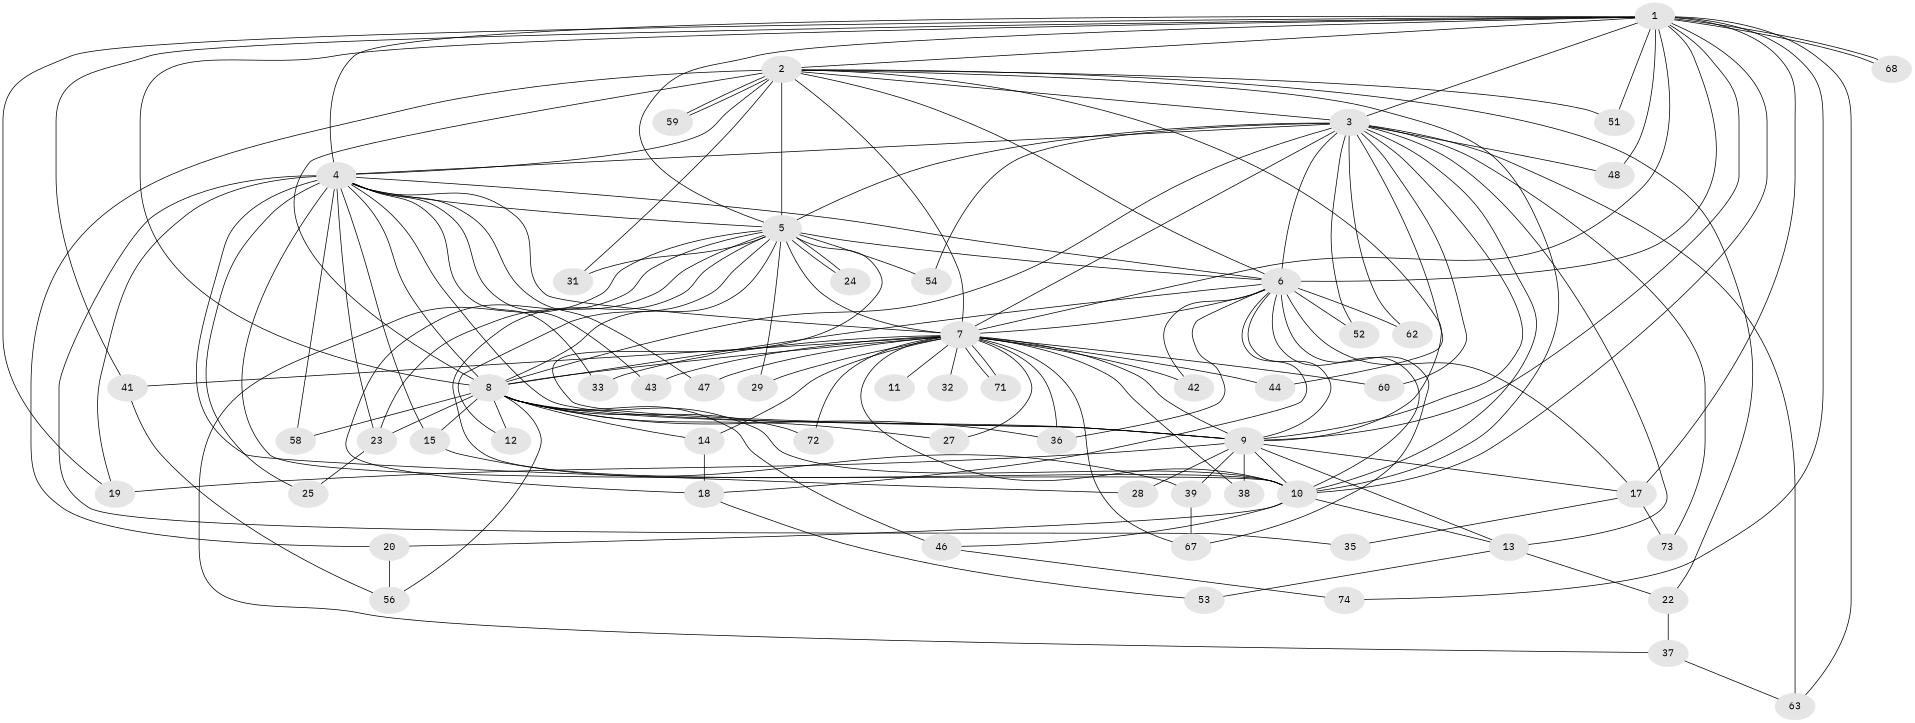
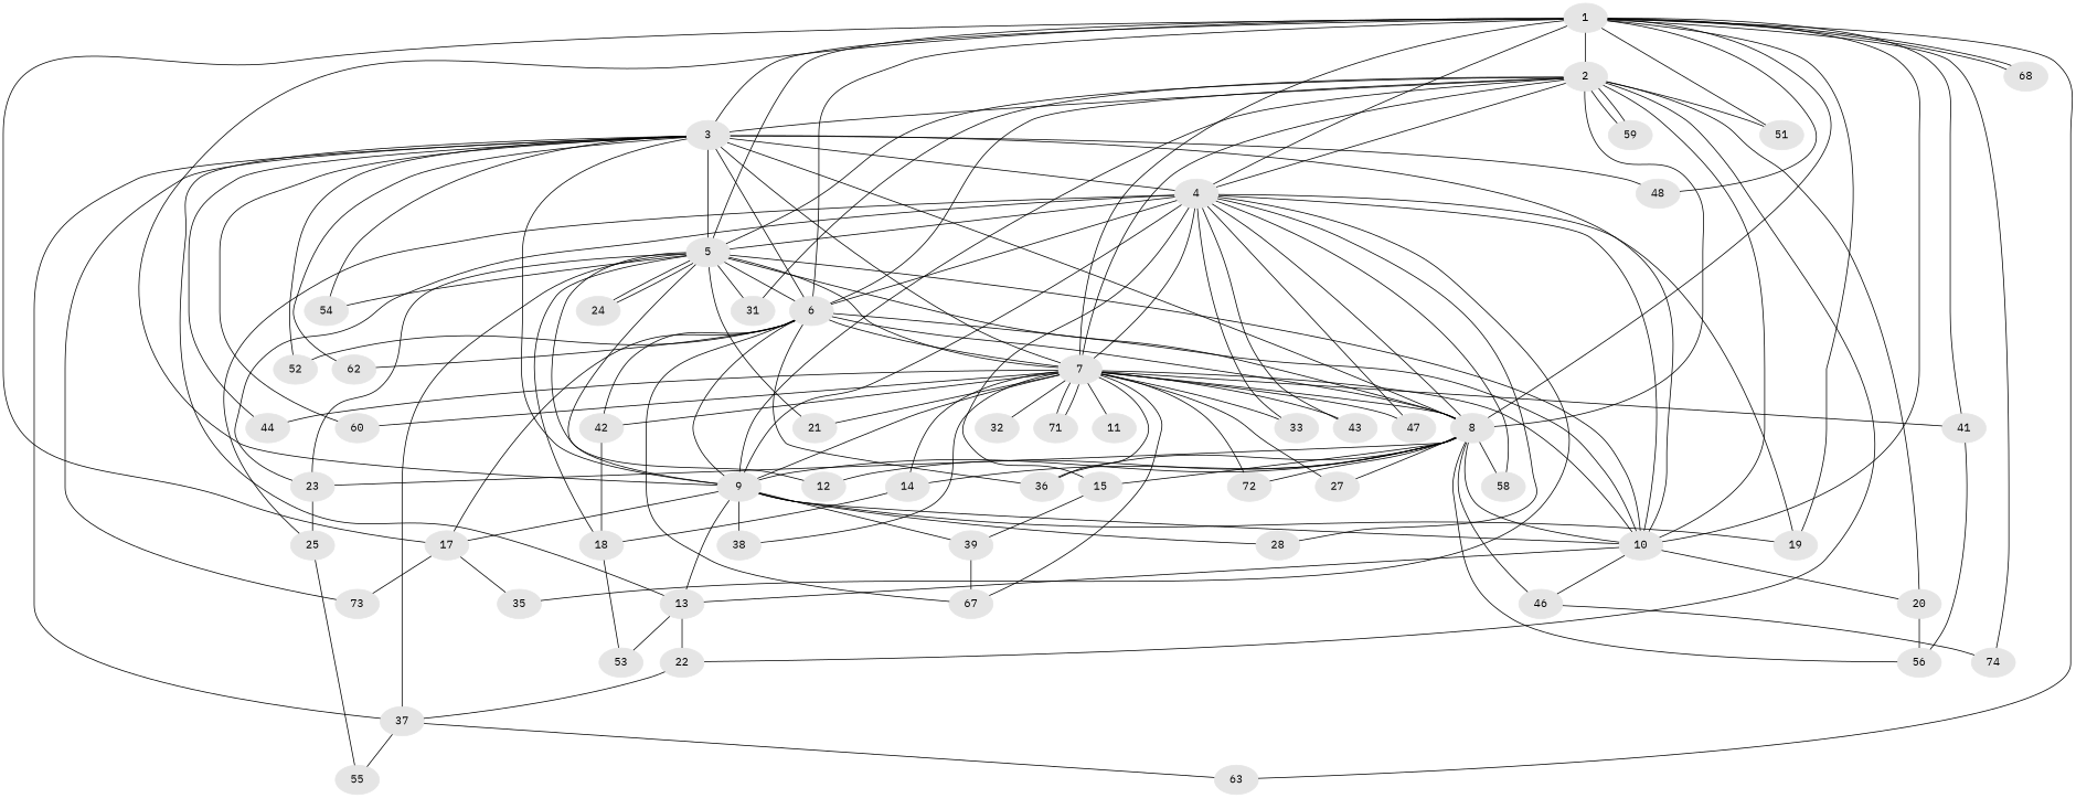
  graph {
    fontname="IBM Plex Mono"
    node [color=gray90 fontname="IBM Plex Mono" style=filled]
    edge [fontname="IBM Plex Mono"]
    1 [super="+29"]
    2 [super="+66"]
    3 [super="+77"]
    4 [super="+40"]
    5 [super="+34"]
    6 [super="+26"]
    7 [super="+30"]
    8 [super="+49"]
    9 [super="+69"]
    10 [super="+16"]
    17 [super="+45"]
    19 [super="+50"]
    41
    48
    51
    63
    68
    74
    20
    22
    31
    59
    13 [super="+79"]
    37 [super="+75"]
    44
    52
    54
    60
    62
    73
    15
    23 [super="+61"]
    25
    28
    33
    35
    43
    47
    58
    12
    18 [super="+78"]
-   21 [label=29]
+   21
    24
    36
    42
    n46 [label=67]
    27 [super="+80"]
    11
    14
    32
    38 [super="+64"]
    71
    72
    46 [super="+70"]
    56 [super="+65"]
    39 [super="+67"]
    53
+   55
    1 -- 2
    1 -- 3
    1 -- 4 [weight=2]
    1 -- 5 [weight=2]
    1 -- 6 [weight=2]
    1 -- 7
    1 -- 8
    1 -- 9
    1 -- 10
    1 -- 17
    1 -- 19
    1 -- 41
    1 -- 48
    1 -- 51
    1 -- 63
    1 -- 68
    1 -- 68
    1 -- 74
    2 -- 3
    2 -- 4
    2 -- 5
    2 -- 6
    2 -- 7
    2 -- 8 [weight=3]
    2 -- 9
    2 -- 10
    2 -- 51
    2 -- 20
    2 -- 22
    2 -- 31
    2 -- 59
    2 -- 59
    3 -- 4
    3 -- 5 [weight=2]
    3 -- 6
    3 -- 7
    3 -- 8
    3 -- 9
    3 -- 10
    3 -- 48
    3 -- 13
-   3 -- 63
+   3 -- 37
    3 -- 44
    3 -- 52
    3 -- 54
    3 -- 60
    3 -- 62
    3 -- 73
    4 -- 5
    4 -- 6 [weight=2]
    4 -- 7
    4 -- 8
    4 -- 9
    4 -- 10
    4 -- 19
    4 -- 15
    4 -- 23
    4 -- 25
    4 -- 28
    4 -- 33
    4 -- 35
    4 -- 43
    4 -- 47
    4 -- 58
    5 -- 6
    5 -- 7
    5 -- 8
    5 -- 9
    5 -- 10
    5 -- 31
    5 -- 37
    5 -- 54
    5 -- 23
    5 -- 12
    5 -- 18
    5 -- 21
    5 -- 24
    5 -- 24
    6 -- 7
    6 -- 8
    6 -- 9
    6 -- 10
    6 -- 17
    6 -- 52
    6 -- 62
-   6 -- 18
+   42 -- 18
    6 -- 36
    6 -- 42
    6 -- n46
    7 -- 8
    7 -- 9
    7 -- 10 [weight=2]
    7 -- 41
    7 -- 44
    7 -- 60
    7 -- 33
    7 -- 43
    7 -- 47
    7 -- 21
    7 -- 36
    7 -- 42
    7 -- n46
    7 -- 27
    7 -- 11
    7 -- 14
    7 -- 32
    7 -- 38
    7 -- 71
    7 -- 71
    7 -- 72
    8 -- 9
    8 -- 10
    8 -- 15
    8 -- 23
    8 -- 58
    8 -- 12
    8 -- 36
    8 -- 27
    8 -- 14
    8 -- 72
    8 -- 46 [weight=2]
    8 -- 56
    9 -- 10
    9 -- 17
    9 -- 19
    9 -- 13
    9 -- 28
    9 -- 38 [weight=2]
    9 -- 39
    10 -- 20
    10 -- 13
    10 -- 46
    17 -- 73
    17 -- 35
    41 -- 56
    20 -- 56
    22 -- 37
    13 -- 22
    13 -- 53
    37 -- 63
+   37 -- 55
    15 -- 39
    23 -- 25
+   25 -- 55
    18 -- 53
    14 -- 18
    46 -- 74
    39 -- n46
  }
